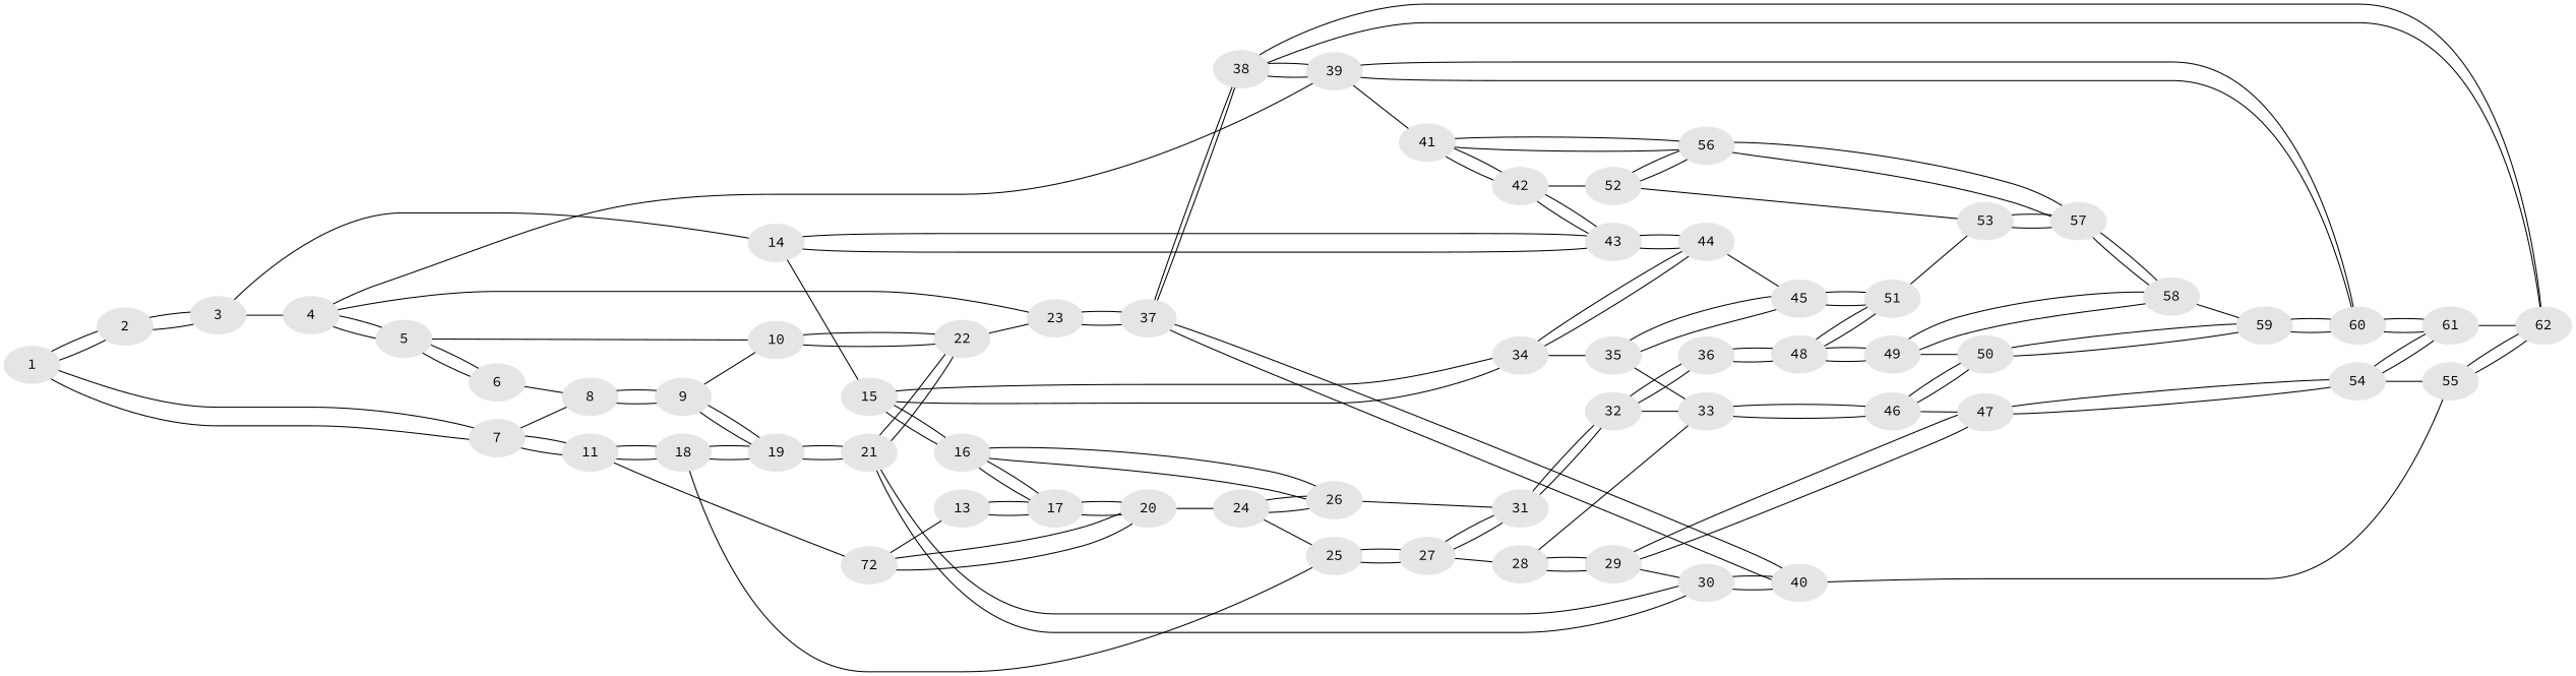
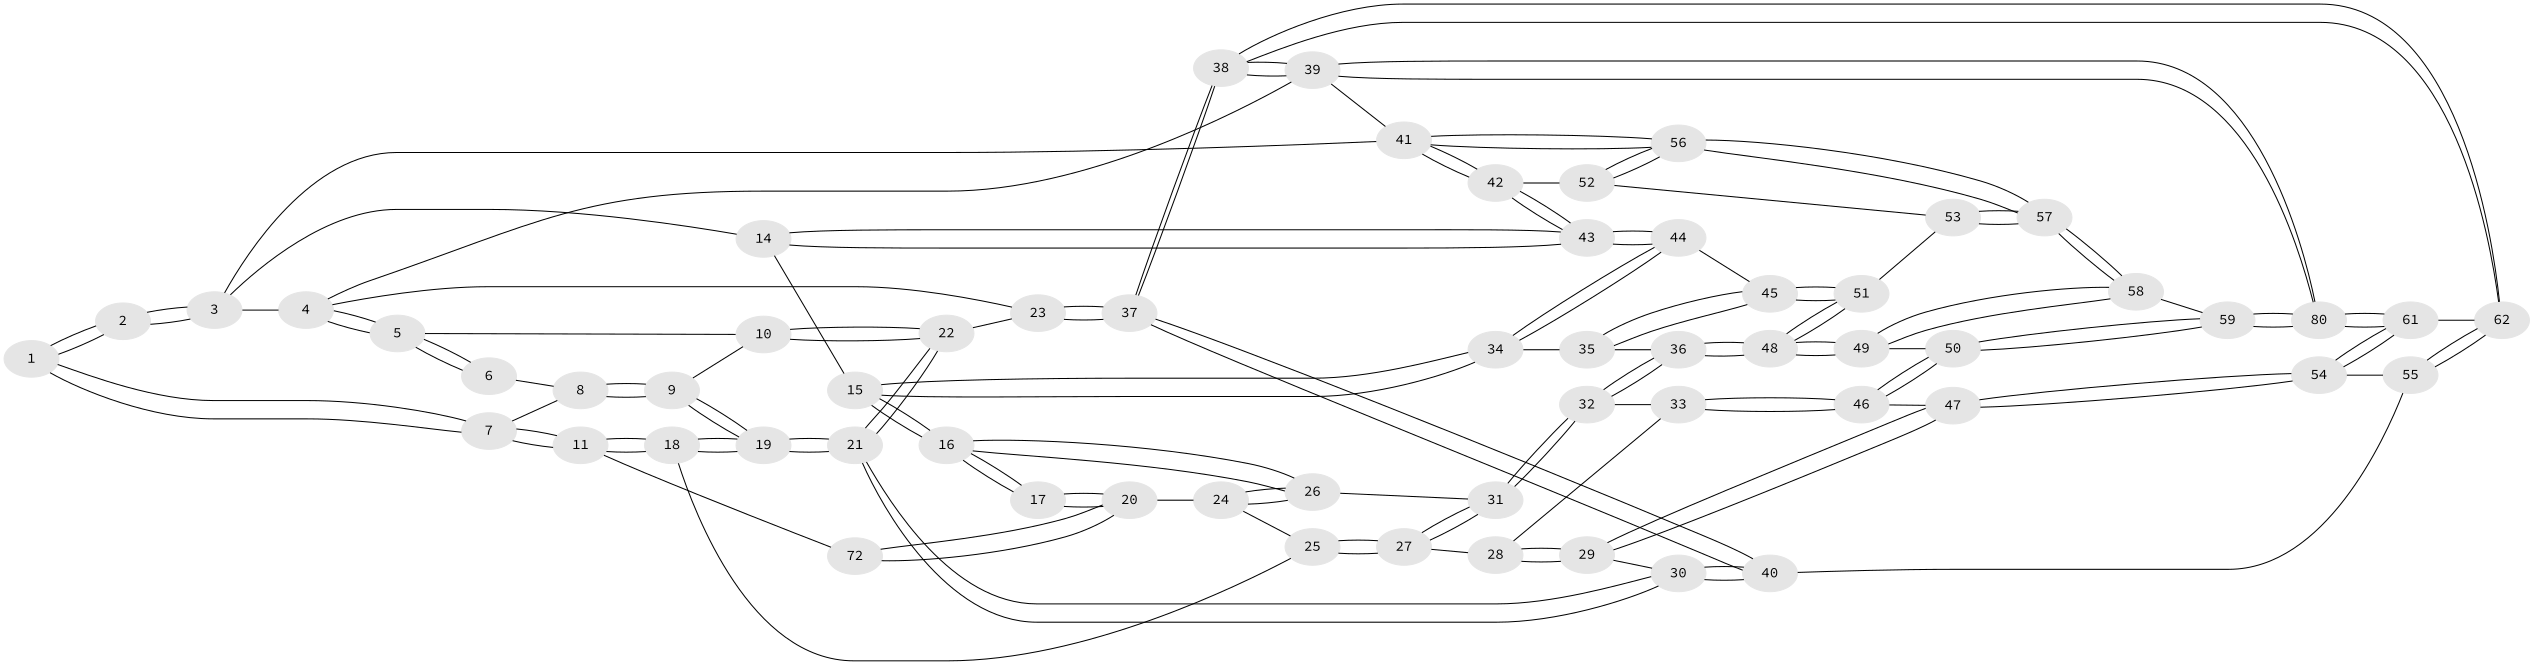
  graph {
    fontname="Source Code Pro"
    rankdir=LR
    node [color=gray90 fontname="Source Code Pro" style=filled]
    edge [fontname="Source Code Pro"]
    1
    2
    7
    3
    8
    11
    4
    14
    41
    5
    23
    39
    15
    43
    42
    56
    6
    10
    37
-   60
+   60 [label=80]
    22
    9
    n23 [label=72]
    18
    19
    21
-   13
    20
    25
    17
    24
    16
    34
    44
    26
    35
    31
    27
    30
    40
    38
    28
    32
    29
    33
    47
    46
    54
    55
    36
    48
    50
    45
    51
    49
    62
    61
    52
    57
    53
    59
    58
    1 -- 2
    1 -- 2
    1 -- 7
    1 -- 7
    2 -- 3
    2 -- 3
    7 -- 8
    7 -- 11
    7 -- 11
    3 -- 4
    3 -- 14
+   3 -- 41
    8 -- 9
    8 -- 9
    11 -- n23
    11 -- 18
    11 -- 18
    4 -- 5
    4 -- 5
    4 -- 23
    4 -- 39
    14 -- 15
    14 -- 43
    14 -- 43
    41 -- 42
    41 -- 42
    41 -- 56
    41 -- 56
    5 -- 6
    5 -- 6
    5 -- 10
    23 -- 37
    23 -- 37
    39 -- 41
    39 -- 60
    39 -- 60
    15 -- 16
    15 -- 16
    15 -- 34
    15 -- 34
    43 -- 44
    43 -- 44
    42 -- 43
    42 -- 43
    42 -- 52
    56 -- 57
    56 -- 57
    6 -- 8
    10 -- 22
    10 -- 22
    37 -- 40
    37 -- 40
    37 -- 38
    37 -- 38
    60 -- 61
    60 -- 61
    22 -- 23
    9 -- 10
    9 -- 19
    9 -- 19
-   n23 -- 13
    n23 -- 20
    n23 -- 20
    18 -- 19
    18 -- 19
    18 -- 25
    19 -- 21
    19 -- 21
    21 -- 22
    21 -- 22
    21 -- 30
    21 -- 30
-   13 -- 17
-   13 -- 17
    20 -- 24
    25 -- 27
    25 -- 27
    17 -- 20
    17 -- 20
    24 -- 25
    24 -- 26
    24 -- 26
    16 -- 17
    16 -- 17
    16 -- 26
    16 -- 26
    34 -- 44
    34 -- 44
    34 -- 35
    44 -- 45
    26 -- 31
-   35 -- 33
+   35 -- 36
    35 -- 45
    35 -- 45
    31 -- 32
    31 -- 32
    27 -- 31
    27 -- 31
    27 -- 28
    30 -- 40
    30 -- 40
    40 -- 55
    38 -- 39
    38 -- 39
    38 -- 62
    38 -- 62
    28 -- 29
    28 -- 29
    28 -- 33
    32 -- 33
    32 -- 36
    32 -- 36
    29 -- 30
    29 -- 47
    29 -- 47
    33 -- 46
    33 -- 46
    47 -- 54
    47 -- 54
    46 -- 47
    46 -- 50
    46 -- 50
    54 -- 55
    54 -- 61
    54 -- 61
    55 -- 62
    55 -- 62
    36 -- 48
    36 -- 48
    48 -- 51
    48 -- 51
    48 -- 49
    48 -- 49
    50 -- 59
    50 -- 59
    45 -- 51
    45 -- 51
    51 -- 53
    49 -- 50
    49 -- 58
    49 -- 58
    61 -- 62
    52 -- 56
    52 -- 56
    52 -- 53
    57 -- 58
    57 -- 58
    53 -- 57
    53 -- 57
    59 -- 60
    59 -- 60
    58 -- 59
  }
